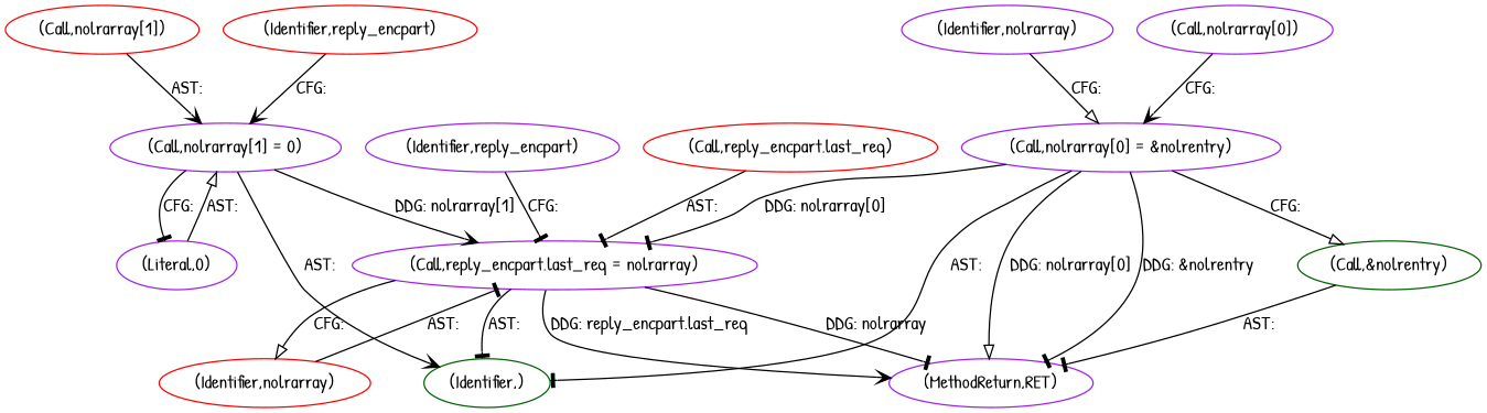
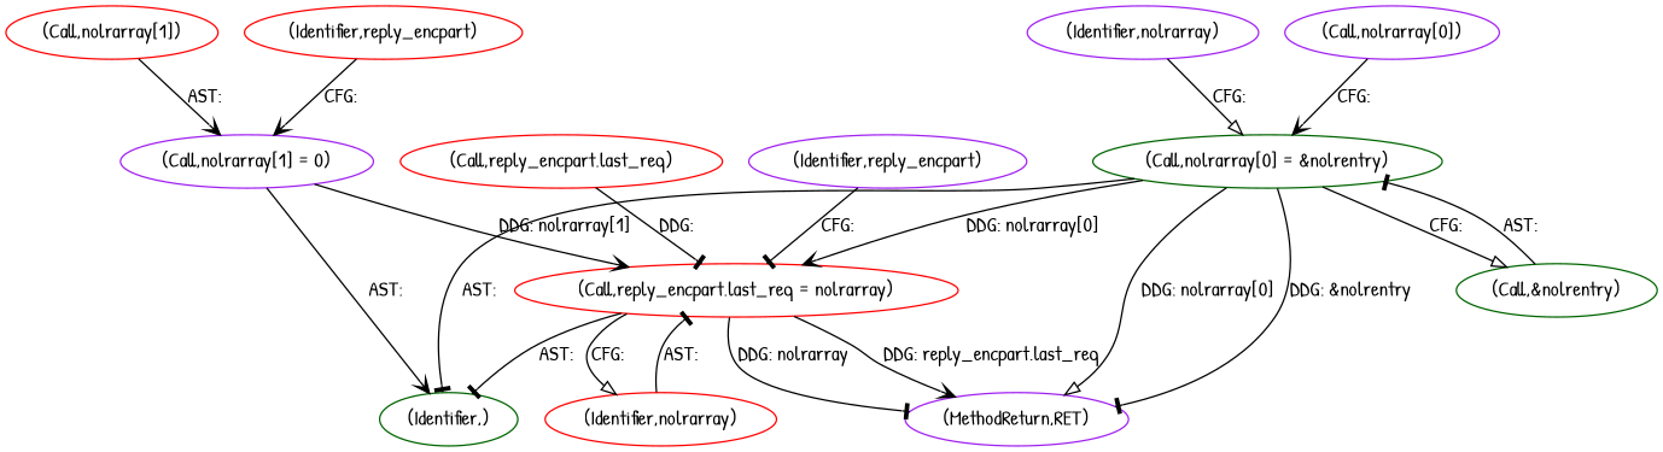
  digraph {
    fontname="Patrick Hand"
    node [color=purple fontname="Patrick Hand"]
    edge [arrowhead=tee fontname="Patrick Hand"]
-   n1 [label="(Call,reply_encpart.last_req = nolrarray)"]
+   n1 [color=red label="(Call,reply_encpart.last_req = nolrarray)"]
    n2 [label="(MethodReturn,RET)"]
    n3 [color=darkgreen label="(Identifier,)"]
    n4 [color=red label="(Identifier,nolrarray)"]
    n5 [label="(Call,nolrarray[1] = 0)"]
-   n6 [label="(Literal,0)"]
-   n7 [label="(Call,nolrarray[0] = &nolrentry)"]
+   n7 [color=darkgreen label="(Call,nolrarray[0] = &nolrentry)"]
    n8 [color=darkgreen label="(Call,&nolrentry)"]
    n9 [label="(Identifier,reply_encpart)"]
    n10 [color=red label="(Call,nolrarray[1])"]
    n11 [color=red label="(Identifier,reply_encpart)"]
    n12 [label="(Identifier,nolrarray)"]
    n13 [color=red label="(Call,reply_encpart.last_req)"]
    n14 [label="(Call,nolrarray[0])"]
    n1 -> n2 [label="DDG: nolrarray"]
    n1 -> n2 [arrowhead=vee label="DDG: reply_encpart.last_req"]
    n1 -> n3 [label="AST: "]
    n1 -> n4 [arrowhead=onormal label="CFG: "]
    n4 -> n1 [label="AST: "]
    n5 -> n1 [arrowhead=vee label="DDG: nolrarray[1]"]
    n5 -> n3 [arrowhead=vee label="AST: "]
-   n5 -> n6 [label="CFG: "]
-   n6 -> n5 [arrowhead=onormal label="AST: "]
-   n7 -> n1 [label="DDG: nolrarray[0]"]
+   n7 -> n1 [arrowhead=vee label="DDG: nolrarray[0]"]
    n7 -> n2 [arrowhead=onormal label="DDG: nolrarray[0]"]
    n7 -> n2 [label="DDG: &nolrentry"]
    n7 -> n3 [label="AST: "]
    n7 -> n8 [arrowhead=onormal label="CFG: "]
-   n8 -> n2 [label="AST: "]
+   n8 -> n7 [label="AST: "]
    n9 -> n1 [label="CFG: "]
    n10 -> n5 [arrowhead=vee label="AST: "]
    n11 -> n5 [arrowhead=vee label="CFG: "]
    n12 -> n7 [arrowhead=onormal label="CFG: "]
-   n13 -> n1 [label="AST: "]
+   n13 -> n1 [label="DDG: "]
    n14 -> n7 [arrowhead=vee label="CFG: "]
  }
